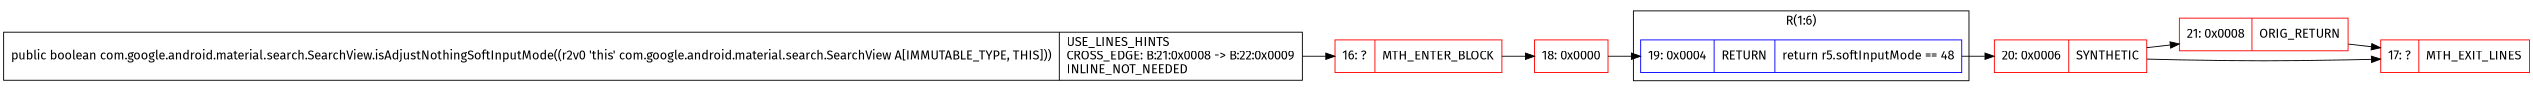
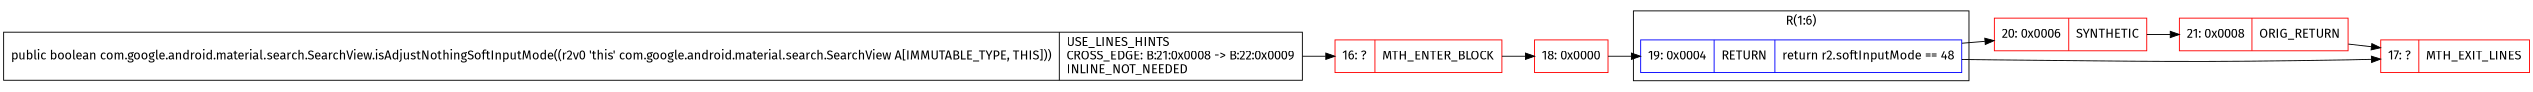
  digraph {
    fontname="Fira Sans"
    rankdir=LR
    node [color=red fontname="Fira Sans" shape=record]
    edge [fontname="Fira Sans"]
-   n1 [color=blue label="{19\:\ 0x0004|RETURN\l|return r5.softInputMode == 48\l}"]
+   n1 [color=blue label="{19\:\ 0x0004|RETURN\l|return r2.softInputMode == 48\l}"]
    n2 [label="{20\:\ 0x0006|SYNTHETIC\l}"]
    n3 [label="{21\:\ 0x0008|ORIG_RETURN\l}"]
    n4 [label="{17\:\ ?|MTH_EXIT_LINES\l}"]
    n5 [label="{16\:\ ?|MTH_ENTER_BLOCK\l}"]
    n6 [label="{18\:\ 0x0000}"]
    n7 [label="{public boolean com.google.android.material.search.SearchView.isAdjustNothingSoftInputMode((r2v0 'this' com.google.android.material.search.SearchView A[IMMUTABLE_TYPE, THIS]))  | USE_LINES_HINTS\lCROSS_EDGE: B:21:0x0008 \-\> B:22:0x0009\lINLINE_NOT_NEEDED\l}" color=""]
    subgraph cluster_1 {
      label="R(1:6)"
      n1
    }
    n1 -> n2
    n2 -> n3
-   n2 -> n4
+   n1 -> n4
    n3 -> n4
    n5 -> n6
    n6 -> n1
    n7 -> n5
  }
